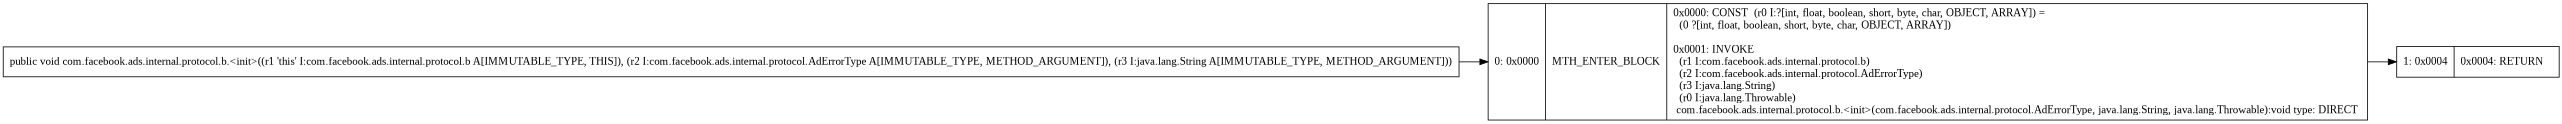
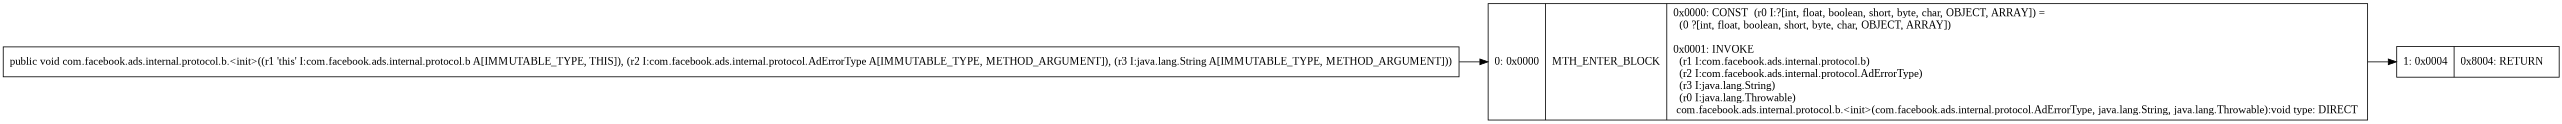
  digraph {
    rankdir=LR
    fontname="Liberation Serif"
    node [shape=record fontname="Liberation Serif"]
    edge [fontname="Liberation Serif"]
    n1 [label="{0\:\ 0x0000|MTH_ENTER_BLOCK\l|0x0000: CONST  (r0 I:?[int, float, boolean, short, byte, char, OBJECT, ARRAY]) = \l  (0 ?[int, float, boolean, short, byte, char, OBJECT, ARRAY])\l \l0x0001: INVOKE  \l  (r1 I:com.facebook.ads.internal.protocol.b)\l  (r2 I:com.facebook.ads.internal.protocol.AdErrorType)\l  (r3 I:java.lang.String)\l  (r0 I:java.lang.Throwable)\l com.facebook.ads.internal.protocol.b.\<init\>(com.facebook.ads.internal.protocol.AdErrorType, java.lang.String, java.lang.Throwable):void type: DIRECT \l}"]
-   n2 [label="{1\:\ 0x0004|0x0004: RETURN   \l}"]
+   n2 [label="{1\:\ 0x0004|0x8004: RETURN   \l}"]
    n3 [label="{public void com.facebook.ads.internal.protocol.b.\<init\>((r1 'this' I:com.facebook.ads.internal.protocol.b A[IMMUTABLE_TYPE, THIS]), (r2 I:com.facebook.ads.internal.protocol.AdErrorType A[IMMUTABLE_TYPE, METHOD_ARGUMENT]), (r3 I:java.lang.String A[IMMUTABLE_TYPE, METHOD_ARGUMENT])) }"]
    n1 -> n2
    n3 -> n1
  }
